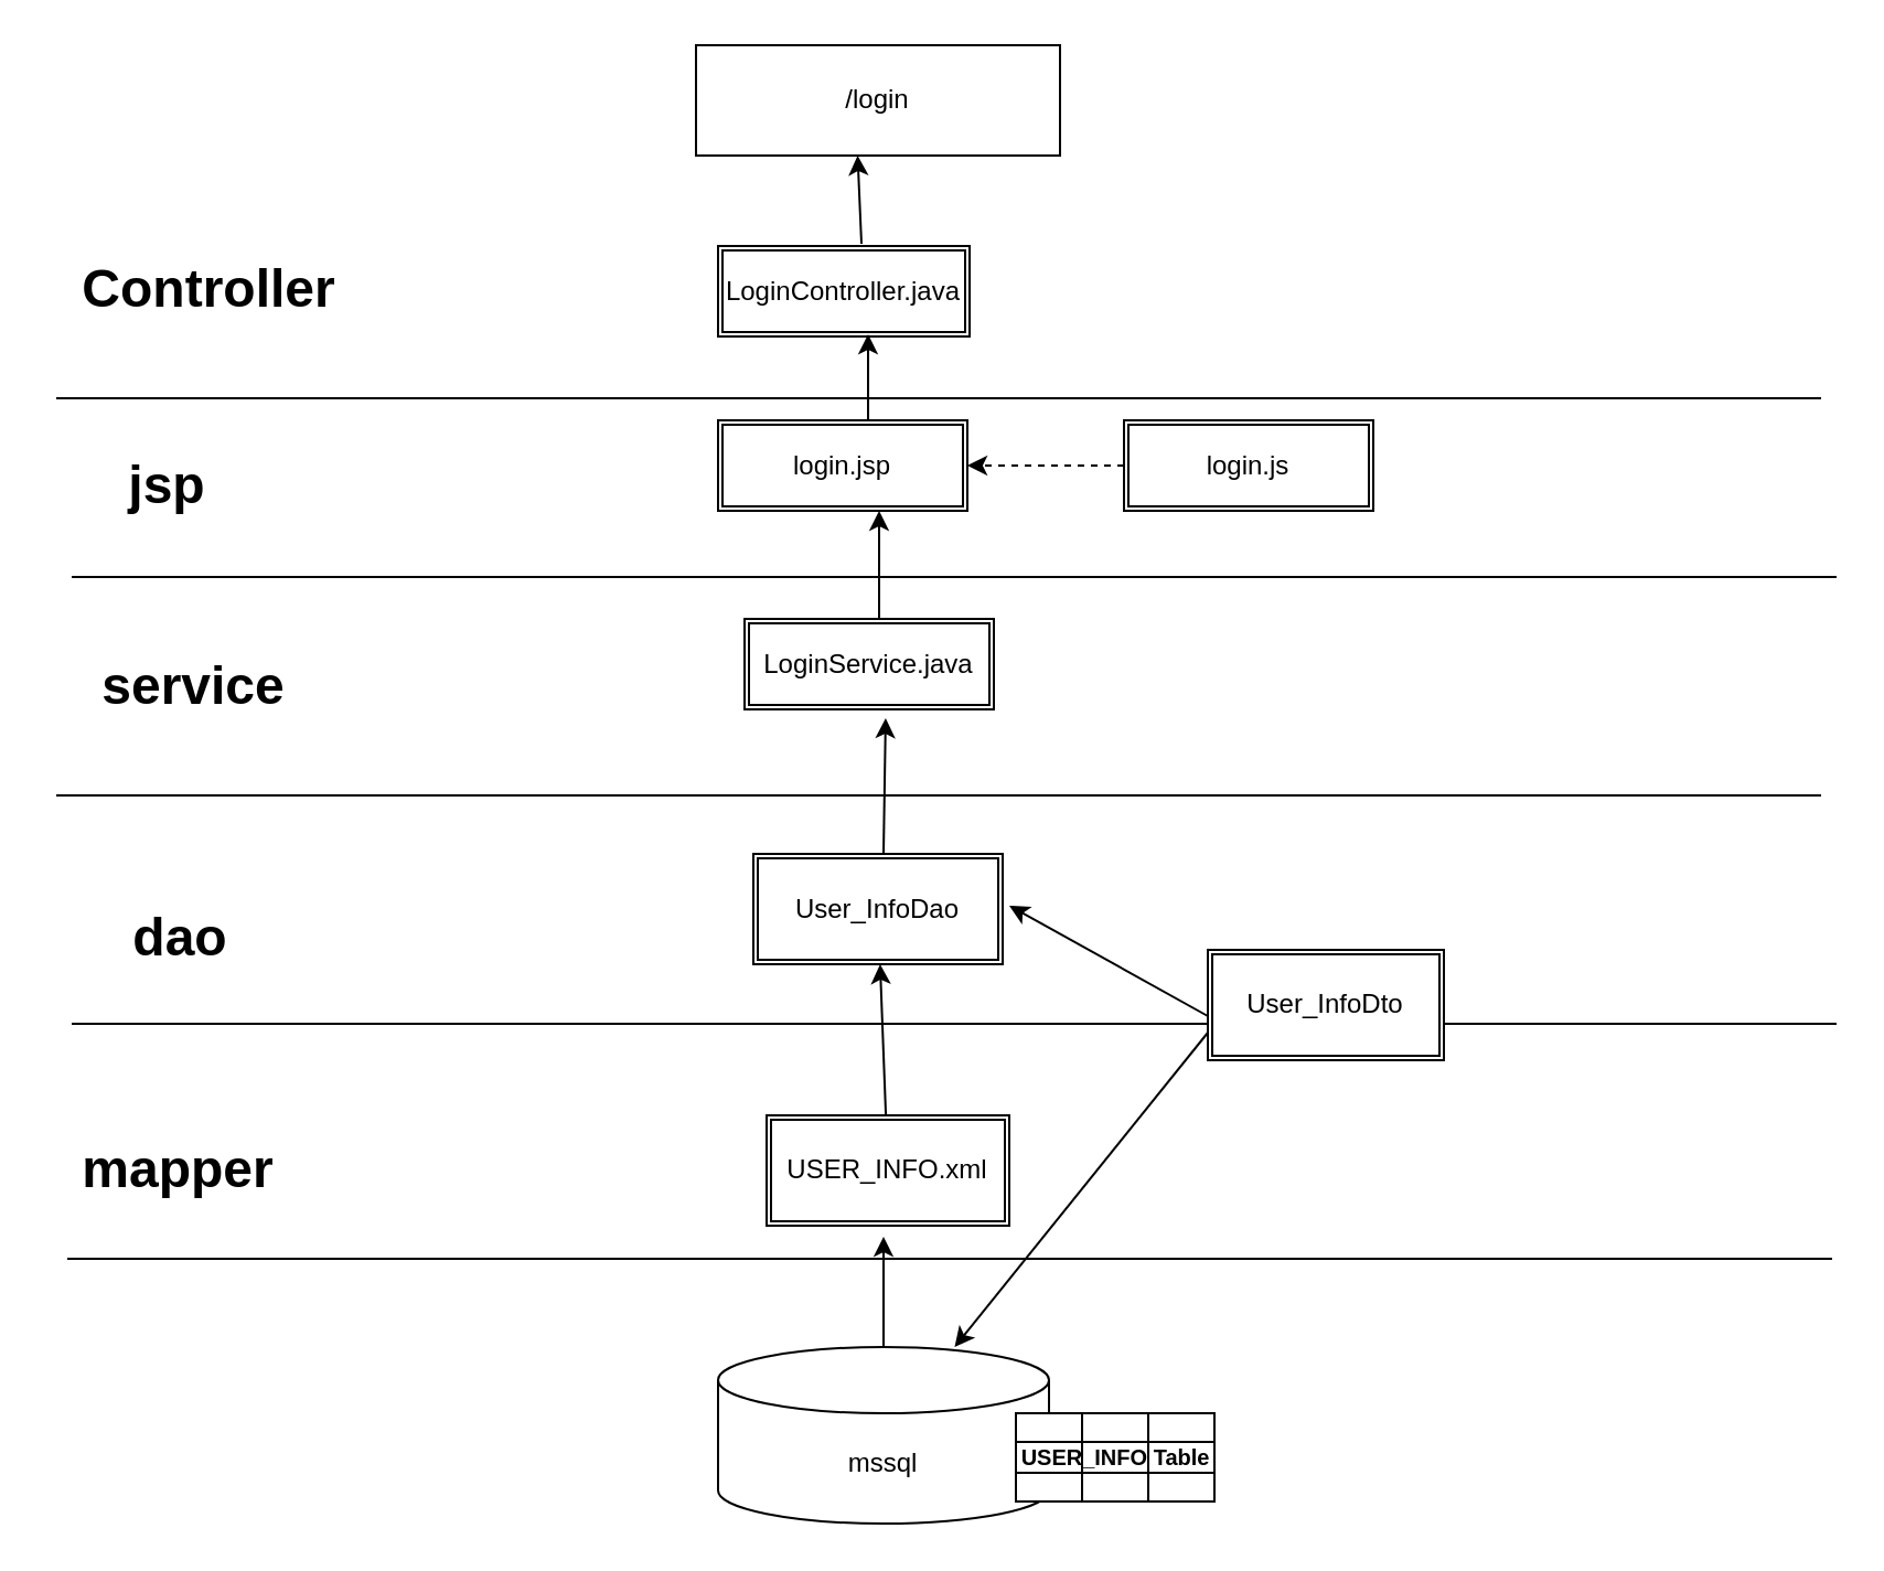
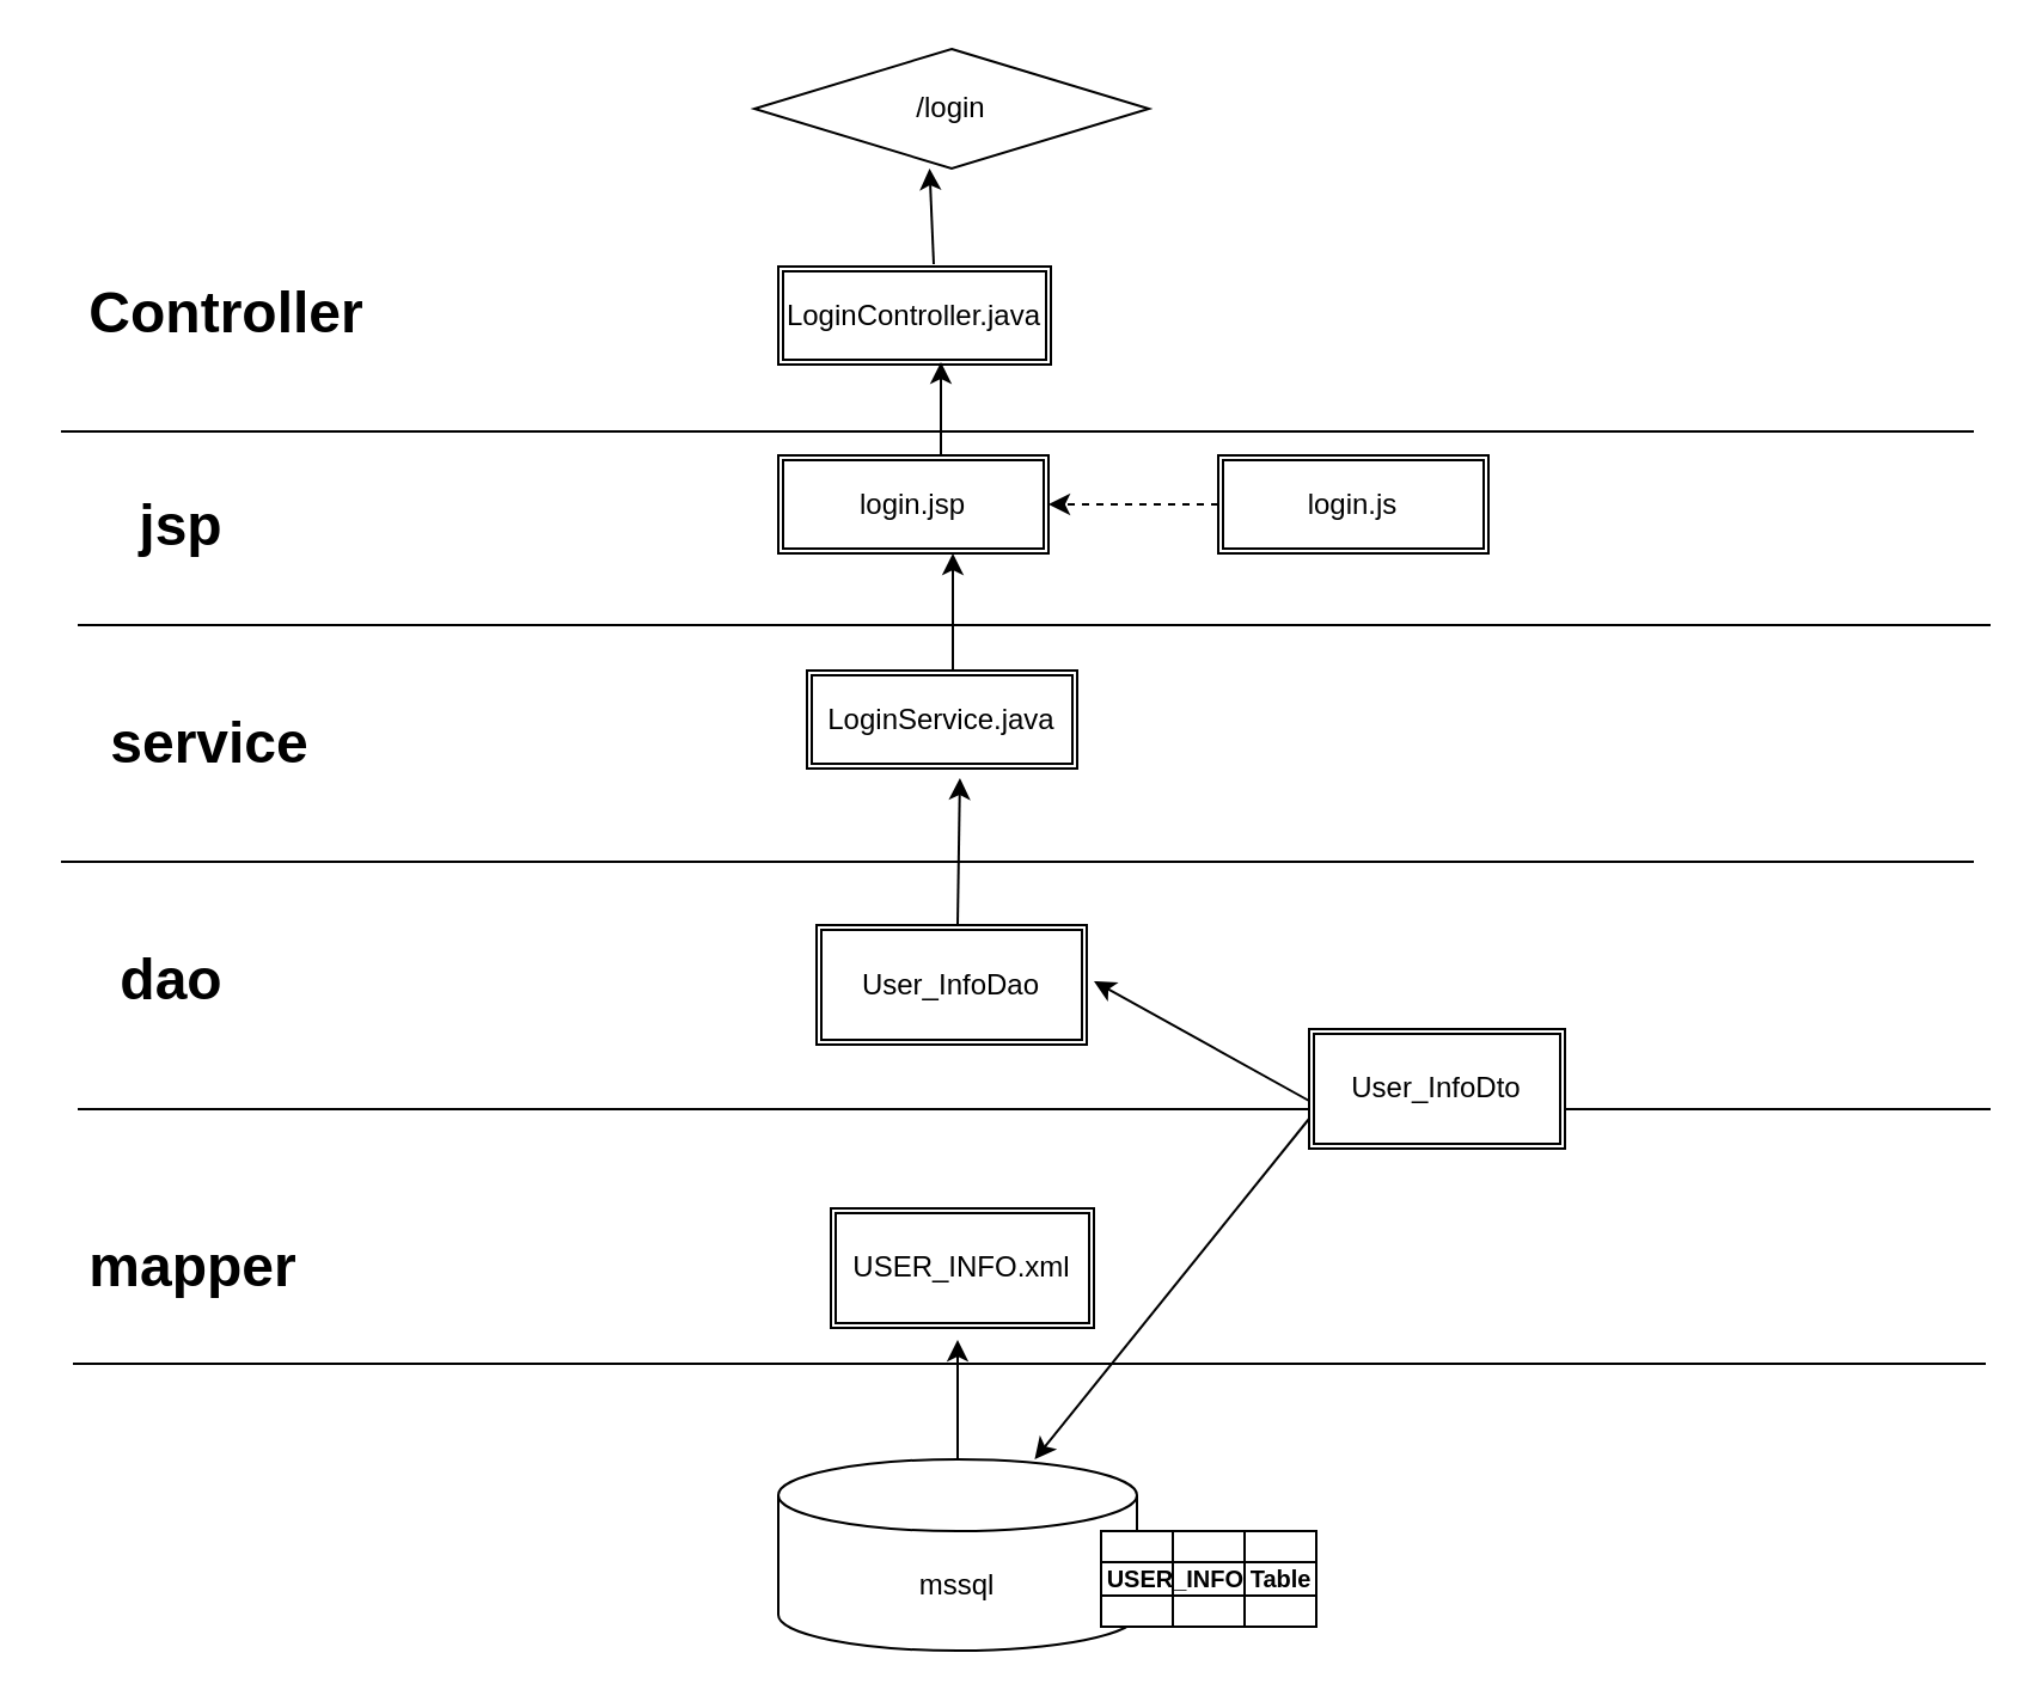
  <mxCell id="0" />
  <mxCell id="1" parent="0" />
- <mxCell id="2" value="/login" style="rounded=0;whiteSpace=wrap;html=1;" vertex="1" parent="1"><mxGeometry x="315" y="20" width="165" height="50" as="geometry" /></mxCell>
+ <mxCell id="2" value="/login" style="rhombus;whiteSpace=wrap;html=1;" vertex="1" parent="1"><mxGeometry x="315" y="20" width="165" height="50" as="geometry" /></mxCell>
  <mxCell id="3" value="" style="endArrow=none;html=1;" edge="1" parent="1"><mxGeometry width="50" height="50" relative="1" as="geometry"><mxPoint x="32" y="261" as="sourcePoint" /><mxPoint x="832" y="261" as="targetPoint" /></mxGeometry></mxCell>
  <mxCell id="4" value="" style="endArrow=none;html=1;" edge="1" parent="1"><mxGeometry width="50" height="50" relative="1" as="geometry"><mxPoint x="25" y="360" as="sourcePoint" /><mxPoint x="825" y="360" as="targetPoint" /></mxGeometry></mxCell>
  <mxCell id="5" value="" style="endArrow=none;html=1;" edge="1" parent="1"><mxGeometry width="50" height="50" relative="1" as="geometry"><mxPoint x="32" y="463.5" as="sourcePoint" /><mxPoint x="832" y="463.5" as="targetPoint" /></mxGeometry></mxCell>
  <mxCell id="6" style="edgeStyle=none;html=1;exitX=0.5;exitY=0;exitDx=0;exitDy=0;exitPerimeter=0;fontFamily=Helvetica;fontSize=24;fontColor=default;fontStyle=1;" edge="1" parent="1" source="7"><mxGeometry relative="1" as="geometry"><mxPoint x="400" y="560" as="targetPoint" /></mxGeometry></mxCell>
  <mxCell id="7" value="mssql" style="shape=cylinder3;whiteSpace=wrap;html=1;boundedLbl=1;backgroundOutline=1;size=15;" vertex="1" parent="1"><mxGeometry x="325" y="610" width="150" height="80" as="geometry" /></mxCell>
  <mxCell id="8" value="" style="endArrow=none;html=1;" edge="1" parent="1"><mxGeometry width="50" height="50" relative="1" as="geometry"><mxPoint x="30" y="570" as="sourcePoint" /><mxPoint x="830" y="570" as="targetPoint" /></mxGeometry></mxCell>
- <mxCell id="9" value="dao" style="text;strokeColor=none;fillColor=none;html=1;fontSize=24;fontStyle=1;verticalAlign=middle;align=center;" vertex="1" parent="1"><mxGeometry x="32" y="403.5" width="97" height="43" as="geometry" /></mxCell>
+ <mxCell id="9" value="dao" style="text;strokeColor=none;fillColor=none;html=1;fontSize=24;fontStyle=1;verticalAlign=middle;align=center;" vertex="1" parent="1"><mxGeometry x="22" y="388.5" width="97" height="43" as="geometry" /></mxCell>
  <mxCell id="10" value="mapper" style="text;strokeColor=none;fillColor=none;html=1;fontSize=24;fontStyle=1;verticalAlign=middle;align=center;" vertex="1" parent="1"><mxGeometry x="30" y="510" width="100" height="40" as="geometry" /></mxCell>
  <mxCell id="11" value="service" style="text;strokeColor=none;fillColor=none;html=1;fontSize=24;fontStyle=1;verticalAlign=middle;align=center;" vertex="1" parent="1"><mxGeometry x="32" y="290" width="110" height="42" as="geometry" /></mxCell>
  <mxCell id="12" value="Controller" style="text;strokeColor=none;fillColor=none;html=1;fontSize=24;fontStyle=1;verticalAlign=middle;align=center;" vertex="1" parent="1"><mxGeometry x="39" y="111" width="110" height="40" as="geometry" /></mxCell>
  <mxCell id="13" value="&lt;div&gt;User_InfoDao&lt;/div&gt;" style="shape=ext;double=1;rounded=0;whiteSpace=wrap;html=1;" vertex="1" parent="1"><mxGeometry x="341" y="386.5" width="113" height="50" as="geometry" /></mxCell>
- <mxCell id="14" value="" style="edgeStyle=none;html=1;fontFamily=Helvetica;fontSize=24;fontColor=default;fontStyle=1;" edge="1" parent="1" source="15" target="13"><mxGeometry relative="1" as="geometry" /></mxCell>
  <mxCell id="15" value="USER_INFO.xml" style="shape=ext;double=1;rounded=0;whiteSpace=wrap;html=1;" vertex="1" parent="1"><mxGeometry x="347" y="505" width="110" height="50" as="geometry" /></mxCell>
  <mxCell id="16" value="User_InfoDto" style="shape=ext;double=1;rounded=0;whiteSpace=wrap;html=1;" vertex="1" parent="1"><mxGeometry x="547" y="430" width="107" height="50" as="geometry" /></mxCell>
  <mxCell id="17" value="" style="endArrow=classic;html=1;" edge="1" parent="1"><mxGeometry width="50" height="50" relative="1" as="geometry"><mxPoint x="547" y="460" as="sourcePoint" /><mxPoint x="457" y="410" as="targetPoint" /></mxGeometry></mxCell>
  <mxCell id="18" value="" style="endArrow=classic;html=1;exitX=0;exitY=0.75;exitDx=0;exitDy=0;" edge="1" parent="1" source="16" target="7"><mxGeometry width="50" height="50" relative="1" as="geometry"><mxPoint x="557" y="470" as="sourcePoint" /><mxPoint x="467" y="420" as="targetPoint" /></mxGeometry></mxCell>
  <mxCell id="19" value="&lt;div&gt;LoginService.java&lt;/div&gt;" style="shape=ext;double=1;rounded=0;whiteSpace=wrap;html=1;" vertex="1" parent="1"><mxGeometry x="337" y="280" width="113" height="41" as="geometry" /></mxCell>
  <mxCell id="20" value="" style="shape=table;startSize=0;container=1;collapsible=0;childLayout=tableLayout;fontSize=16;" vertex="1" parent="1"><mxGeometry x="460" y="640" width="90" height="40" as="geometry" /></mxCell>
  <mxCell id="21" value="" style="shape=tableRow;horizontal=0;startSize=0;swimlaneHead=0;swimlaneBody=0;strokeColor=inherit;top=0;left=0;bottom=0;right=0;collapsible=0;dropTarget=0;fillColor=none;points=[[0,0.5],[1,0.5]];portConstraint=eastwest;fontSize=16;" vertex="1" parent="20"><mxGeometry width="90" height="13" as="geometry" /></mxCell>
  <mxCell id="22" value="" style="shape=partialRectangle;html=1;whiteSpace=wrap;connectable=0;strokeColor=inherit;overflow=hidden;fillColor=none;top=0;left=0;bottom=0;right=0;pointerEvents=1;fontSize=16;" vertex="1" parent="21"><mxGeometry width="30" height="13" as="geometry"><mxRectangle width="30" height="13" as="alternateBounds" /></mxGeometry></mxCell>
  <mxCell id="23" value="" style="shape=partialRectangle;html=1;whiteSpace=wrap;connectable=0;strokeColor=inherit;overflow=hidden;fillColor=none;top=0;left=0;bottom=0;right=0;pointerEvents=1;fontSize=16;" vertex="1" parent="21"><mxGeometry x="30" width="30" height="13" as="geometry"><mxRectangle width="30" height="13" as="alternateBounds" /></mxGeometry></mxCell>
  <mxCell id="24" value="" style="shape=partialRectangle;html=1;whiteSpace=wrap;connectable=0;strokeColor=inherit;overflow=hidden;fillColor=none;top=0;left=0;bottom=0;right=0;pointerEvents=1;fontSize=16;" vertex="1" parent="21"><mxGeometry x="60" width="30" height="13" as="geometry"><mxRectangle width="30" height="13" as="alternateBounds" /></mxGeometry></mxCell>
  <mxCell id="25" value="" style="shape=tableRow;horizontal=0;startSize=0;swimlaneHead=0;swimlaneBody=0;strokeColor=inherit;top=0;left=0;bottom=0;right=0;collapsible=0;dropTarget=0;fillColor=none;points=[[0,0.5],[1,0.5]];portConstraint=eastwest;fontSize=16;" vertex="1" parent="20"><mxGeometry y="13" width="90" height="14" as="geometry" /></mxCell>
  <mxCell id="26" value="" style="shape=partialRectangle;html=1;whiteSpace=wrap;connectable=0;strokeColor=inherit;overflow=hidden;fillColor=none;top=0;left=0;bottom=0;right=0;pointerEvents=1;fontSize=16;" vertex="1" parent="25"><mxGeometry width="30" height="14" as="geometry"><mxRectangle width="30" height="14" as="alternateBounds" /></mxGeometry></mxCell>
  <mxCell id="27" value="" style="shape=partialRectangle;html=1;whiteSpace=wrap;connectable=0;strokeColor=inherit;overflow=hidden;fillColor=none;top=0;left=0;bottom=0;right=0;pointerEvents=1;fontSize=16;" vertex="1" parent="25"><mxGeometry x="30" width="30" height="14" as="geometry"><mxRectangle width="30" height="14" as="alternateBounds" /></mxGeometry></mxCell>
  <mxCell id="28" value="" style="shape=partialRectangle;html=1;whiteSpace=wrap;connectable=0;strokeColor=inherit;overflow=hidden;fillColor=none;top=0;left=0;bottom=0;right=0;pointerEvents=1;fontSize=16;" vertex="1" parent="25"><mxGeometry x="60" width="30" height="14" as="geometry"><mxRectangle width="30" height="14" as="alternateBounds" /></mxGeometry></mxCell>
  <mxCell id="29" value="" style="shape=tableRow;horizontal=0;startSize=0;swimlaneHead=0;swimlaneBody=0;strokeColor=inherit;top=0;left=0;bottom=0;right=0;collapsible=0;dropTarget=0;fillColor=none;points=[[0,0.5],[1,0.5]];portConstraint=eastwest;fontSize=16;" vertex="1" parent="20"><mxGeometry y="27" width="90" height="13" as="geometry" /></mxCell>
  <mxCell id="30" value="" style="shape=partialRectangle;html=1;whiteSpace=wrap;connectable=0;strokeColor=inherit;overflow=hidden;fillColor=none;top=0;left=0;bottom=0;right=0;pointerEvents=1;fontSize=16;" vertex="1" parent="29"><mxGeometry width="30" height="13" as="geometry"><mxRectangle width="30" height="13" as="alternateBounds" /></mxGeometry></mxCell>
  <mxCell id="31" value="" style="shape=partialRectangle;html=1;whiteSpace=wrap;connectable=0;strokeColor=inherit;overflow=hidden;fillColor=none;top=0;left=0;bottom=0;right=0;pointerEvents=1;fontSize=16;" vertex="1" parent="29"><mxGeometry x="30" width="30" height="13" as="geometry"><mxRectangle width="30" height="13" as="alternateBounds" /></mxGeometry></mxCell>
  <mxCell id="32" value="" style="shape=partialRectangle;html=1;whiteSpace=wrap;connectable=0;strokeColor=inherit;overflow=hidden;fillColor=none;top=0;left=0;bottom=0;right=0;pointerEvents=1;fontSize=16;" vertex="1" parent="29"><mxGeometry x="60" width="30" height="13" as="geometry"><mxRectangle width="30" height="13" as="alternateBounds" /></mxGeometry></mxCell>
  <mxCell id="33" value="USER_INFO Table" style="text;strokeColor=none;fillColor=none;html=1;fontSize=10;fontStyle=1;verticalAlign=middle;align=center;" vertex="1" parent="1"><mxGeometry x="455" y="640" width="100" height="40" as="geometry" /></mxCell>
  <mxCell id="34" value="&lt;div&gt;LoginController.java&lt;/div&gt;" style="shape=ext;double=1;rounded=0;whiteSpace=wrap;html=1;" vertex="1" parent="1"><mxGeometry x="325" y="111" width="114" height="41" as="geometry" /></mxCell>
  <mxCell id="35" value="" style="endArrow=none;html=1;" edge="1" parent="1"><mxGeometry width="50" height="50" relative="1" as="geometry"><mxPoint x="25" y="180" as="sourcePoint" /><mxPoint x="825" y="180" as="targetPoint" /></mxGeometry></mxCell>
  <mxCell id="36" value="jsp" style="text;strokeColor=none;fillColor=none;html=1;fontSize=24;fontStyle=1;verticalAlign=middle;align=center;" vertex="1" parent="1"><mxGeometry x="20" y="200" width="110" height="40" as="geometry" /></mxCell>
  <mxCell id="37" value="&lt;div&gt;login.jsp&lt;/div&gt;" style="shape=ext;double=1;rounded=0;whiteSpace=wrap;html=1;" vertex="1" parent="1"><mxGeometry x="325" y="190" width="113" height="41" as="geometry" /></mxCell>
  <mxCell id="38" style="edgeStyle=none;html=1;exitX=0;exitY=0.5;exitDx=0;exitDy=0;entryX=1;entryY=0.5;entryDx=0;entryDy=0;fontFamily=Helvetica;fontSize=24;fontColor=default;fontStyle=1;dashed=1;" edge="1" parent="1" source="39" target="37"><mxGeometry relative="1" as="geometry" /></mxCell>
  <mxCell id="39" value="&lt;div&gt;login.js&lt;/div&gt;" style="shape=ext;double=1;rounded=0;whiteSpace=wrap;html=1;" vertex="1" parent="1"><mxGeometry x="509" y="190" width="113" height="41" as="geometry" /></mxCell>
  <mxCell id="40" value="" style="endArrow=classic;html=1;fontFamily=Helvetica;fontSize=24;fontColor=default;fontStyle=1;entryX=0.566;entryY=1.098;entryDx=0;entryDy=0;entryPerimeter=0;" edge="1" parent="1" target="19"><mxGeometry width="50" height="50" relative="1" as="geometry"><mxPoint x="400" y="386.5" as="sourcePoint" /><mxPoint x="450" y="336.5" as="targetPoint" /></mxGeometry></mxCell>
  <mxCell id="41" value="" style="endArrow=classic;html=1;fontFamily=Helvetica;fontSize=24;fontColor=default;fontStyle=1;entryX=0.566;entryY=1.098;entryDx=0;entryDy=0;entryPerimeter=0;" edge="1" parent="1"><mxGeometry width="50" height="50" relative="1" as="geometry"><mxPoint x="398" y="280" as="sourcePoint" /><mxPoint x="398" y="231" as="targetPoint" /></mxGeometry></mxCell>
  <mxCell id="42" value="" style="endArrow=classic;html=1;fontFamily=Helvetica;fontSize=24;fontColor=default;fontStyle=1;entryX=0.566;entryY=1.098;entryDx=0;entryDy=0;entryPerimeter=0;" edge="1" parent="1"><mxGeometry width="50" height="50" relative="1" as="geometry"><mxPoint x="393" y="190" as="sourcePoint" /><mxPoint x="393" y="151" as="targetPoint" /></mxGeometry></mxCell>
  <mxCell id="43" value="" style="endArrow=classic;html=1;fontFamily=Helvetica;fontSize=24;fontColor=default;fontStyle=1;entryX=0.444;entryY=1;entryDx=0;entryDy=0;entryPerimeter=0;" edge="1" parent="1" target="2"><mxGeometry width="50" height="50" relative="1" as="geometry"><mxPoint x="390" y="110" as="sourcePoint" /><mxPoint x="450" y="10" as="targetPoint" /></mxGeometry></mxCell>
